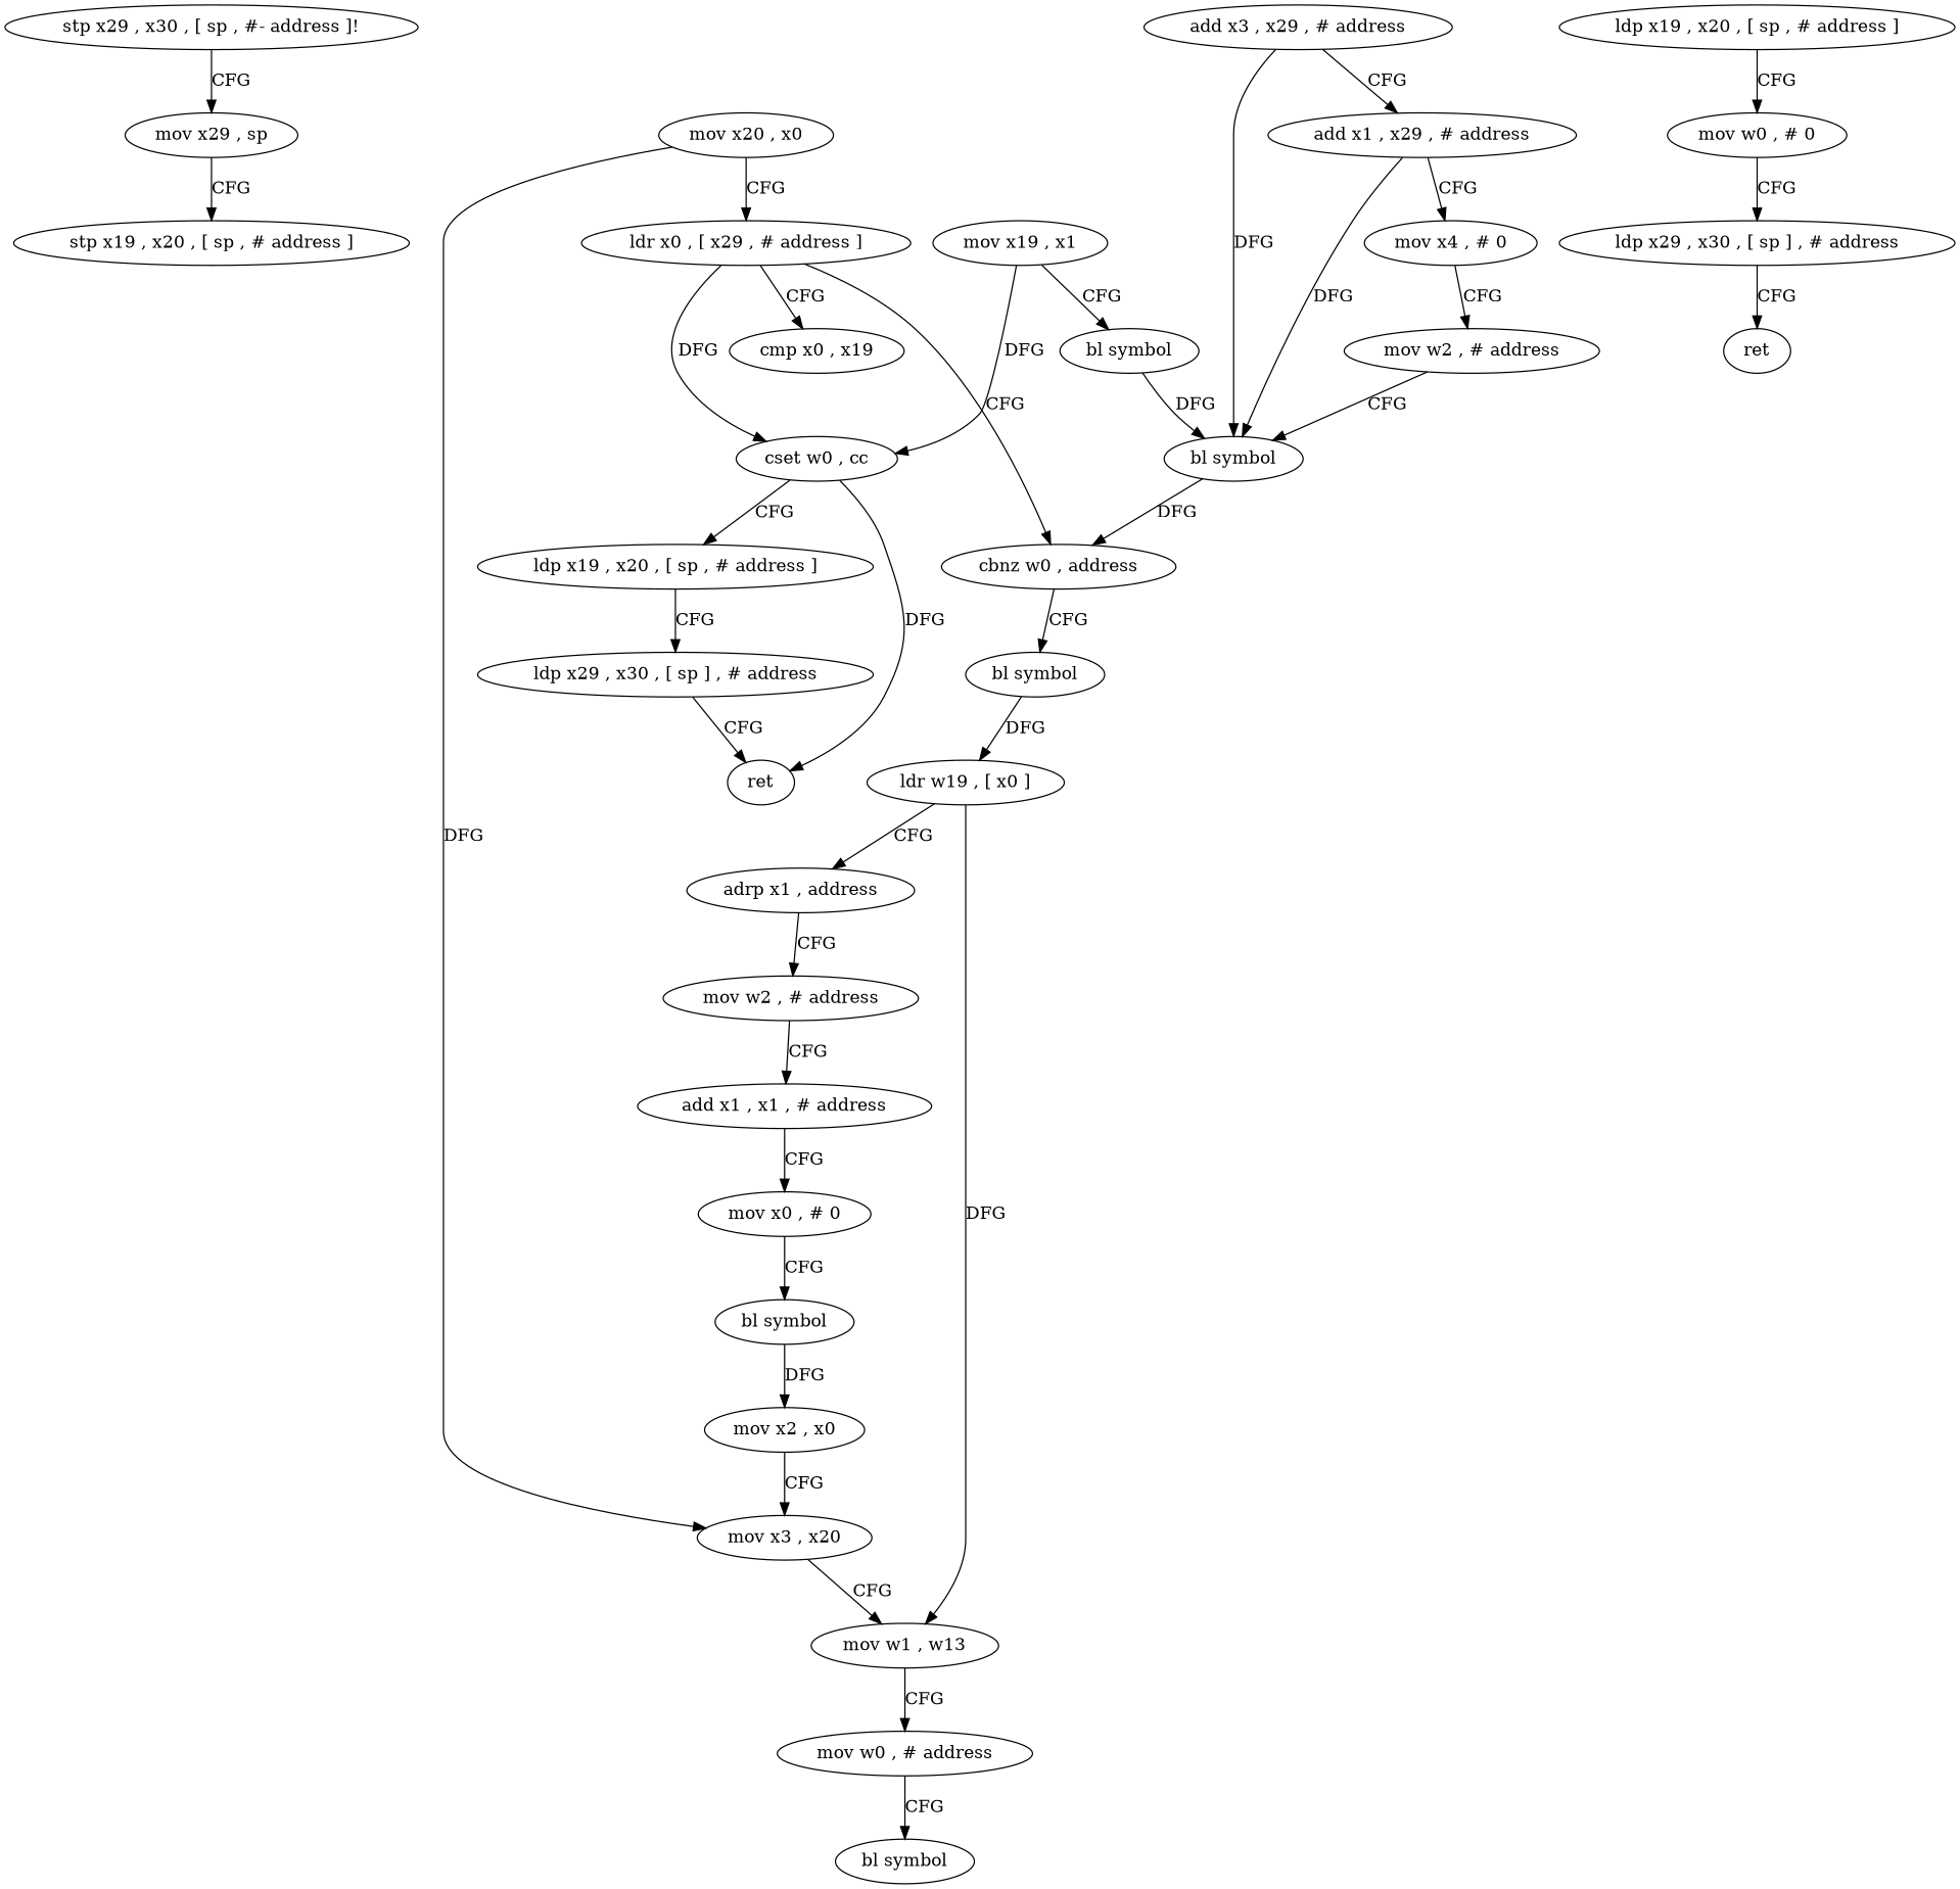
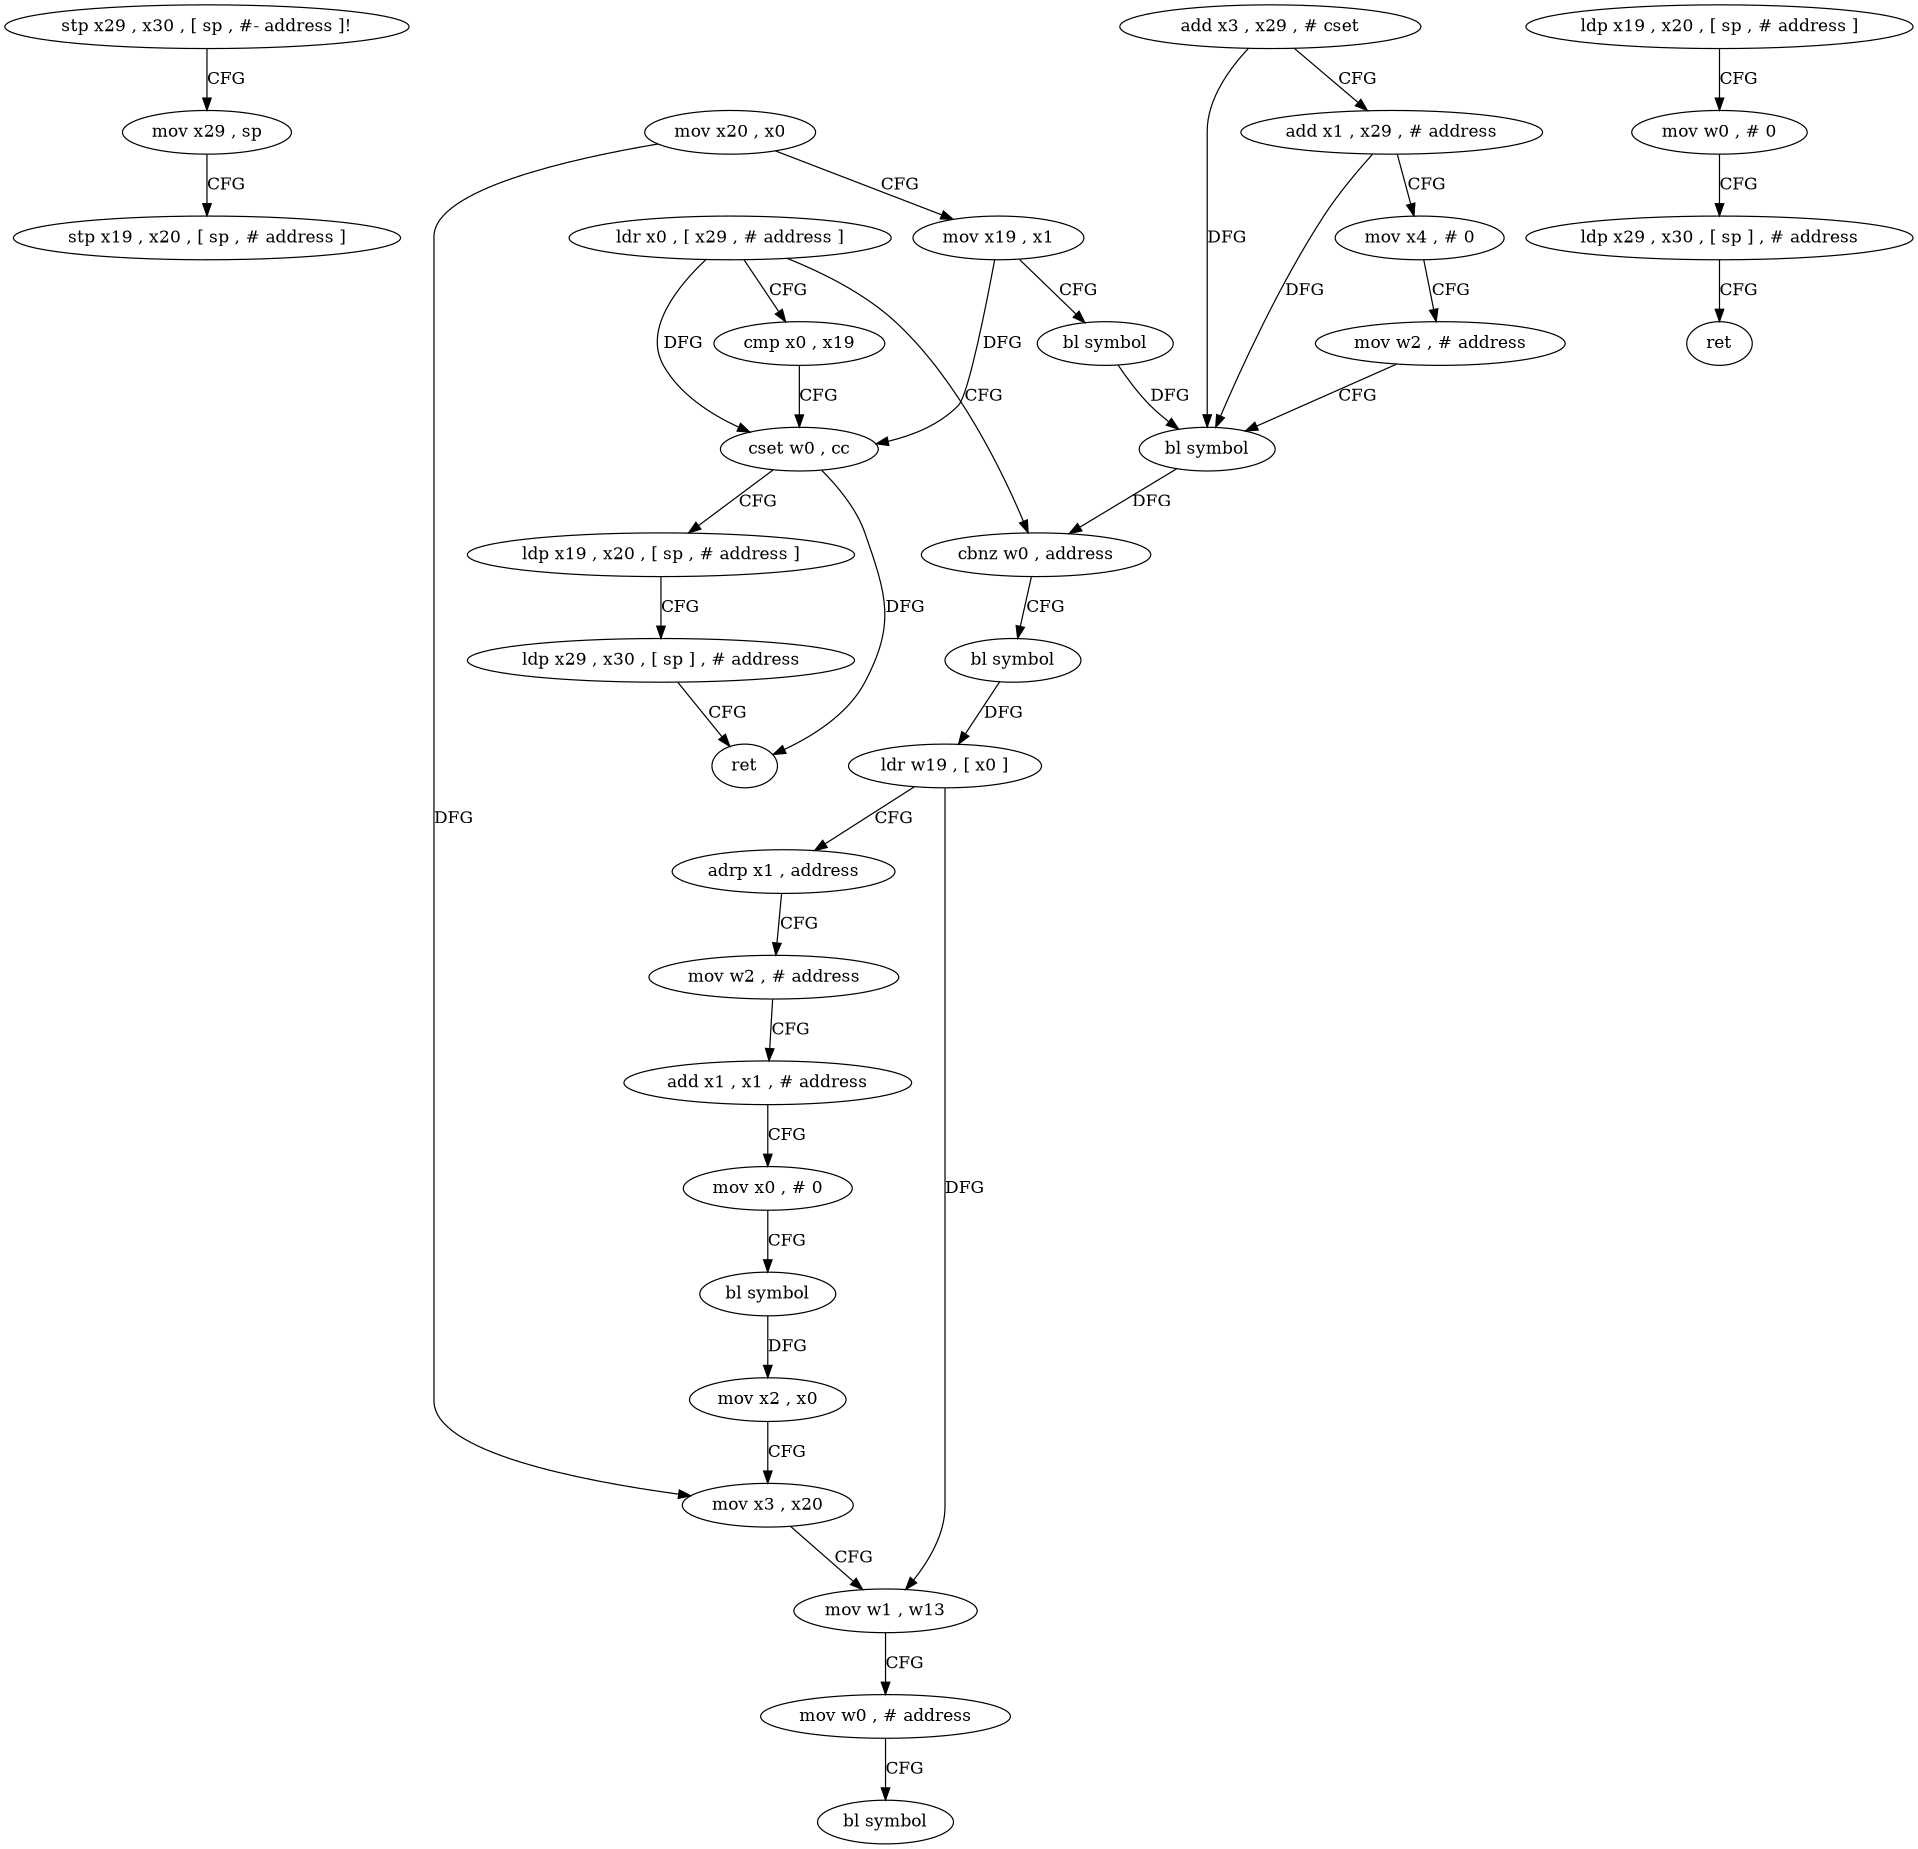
  digraph {
    n1 [label="stp x29 , x30 , [ sp , #- address ]!"]
    n2 [label="mov x29 , sp"]
    n3 [label="stp x19 , x20 , [ sp , # address ]"]
    n4 [label="mov x20 , x0"]
    n5 [label="mov x19 , x1"]
    n6 [label="mov x3 , x20"]
    n7 [label="bl symbol"]
    n8 [label="cset w0 , cc"]
    n9 [label="mov w1 , w13"]
    n10 [label="bl symbol"]
    n11 [label="ldp x19 , x20 , [ sp , # address ]"]
    n12 [label=ret]
    n13 [label="cbnz w0 , address"]
    n14 [label="ldp x19 , x20 , [ sp , # address ]"]
    n15 [label="mov w0 , # 0"]
-   n16 [label="add x3 , x29 , # address"]
+   n16 [label="add x3 , x29 , # cset"]
    n17 [label="add x1 , x29 , # address"]
    n18 [label="ldp x29 , x30 , [ sp ] , # address"]
    n19 [label="mov x4 , # 0"]
    n20 [label=ret]
    n21 [label="mov w2 , # address"]
    n22 [label="bl symbol"]
    n23 [label="ldr w19 , [ x0 ]"]
    n24 [label="ldr x0 , [ x29 , # address ]"]
    n25 [label="cmp x0 , x19"]
    n26 [label="adrp x1 , address"]
    n27 [label="mov w2 , # address"]
    n28 [label="mov w0 , # address"]
    n29 [label="add x1 , x1 , # address"]
    n30 [label="mov x0 , # 0"]
    n31 [label="bl symbol"]
    n32 [label="mov x2 , x0"]
    n33 [label="bl symbol"]
    n34 [label="ldp x29 , x30 , [ sp ] , # address"]
    n1 -> n2 [label=CFG]
    n2 -> n3 [label=CFG]
-   n4 -> n24 [label=CFG]
+   n4 -> n5 [label=CFG]
    n4 -> n6 [label=DFG]
    n5 -> n7 [label=CFG]
    n5 -> n8 [label=DFG]
    n6 -> n9 [label=CFG]
    n7 -> n10 [label=DFG]
    n8 -> n11 [label=CFG]
    n8 -> n12 [label=DFG]
    n9 -> n28 [label=CFG]
    n10 -> n13 [label=DFG]
    n11 -> n34 [label=CFG]
    n13 -> n22 [label=CFG]
    n14 -> n15 [label=CFG]
    n15 -> n18 [label=CFG]
    n16 -> n10 [label=DFG]
    n16 -> n17 [label=CFG]
    n17 -> n10 [label=DFG]
    n17 -> n19 [label=CFG]
    n18 -> n20 [label=CFG]
    n19 -> n21 [label=CFG]
    n21 -> n10 [label=CFG]
    n22 -> n23 [label=DFG]
    n23 -> n9 [label=DFG]
    n23 -> n26 [label=CFG]
    n24 -> n8 [label=DFG]
    n24 -> n13 [label=CFG]
    n24 -> n25 [label=CFG]
+   n25 -> n8 [label=CFG]
    n26 -> n27 [label=CFG]
    n27 -> n29 [label=CFG]
    n28 -> n33 [label=CFG]
    n29 -> n30 [label=CFG]
    n30 -> n31 [label=CFG]
    n31 -> n32 [label=DFG]
    n32 -> n6 [label=CFG]
    n34 -> n12 [label=CFG]
  }
